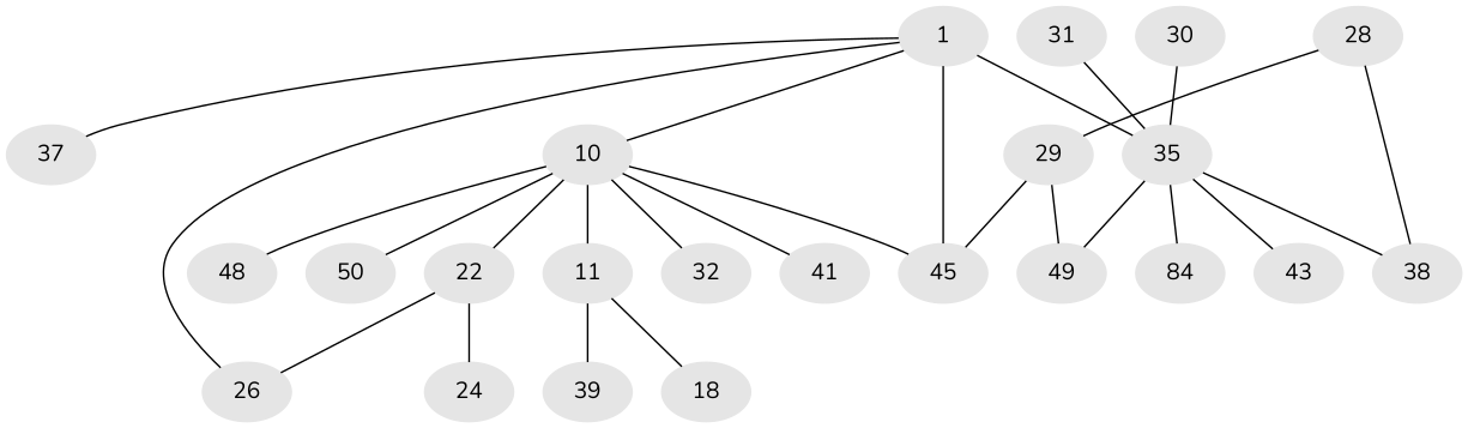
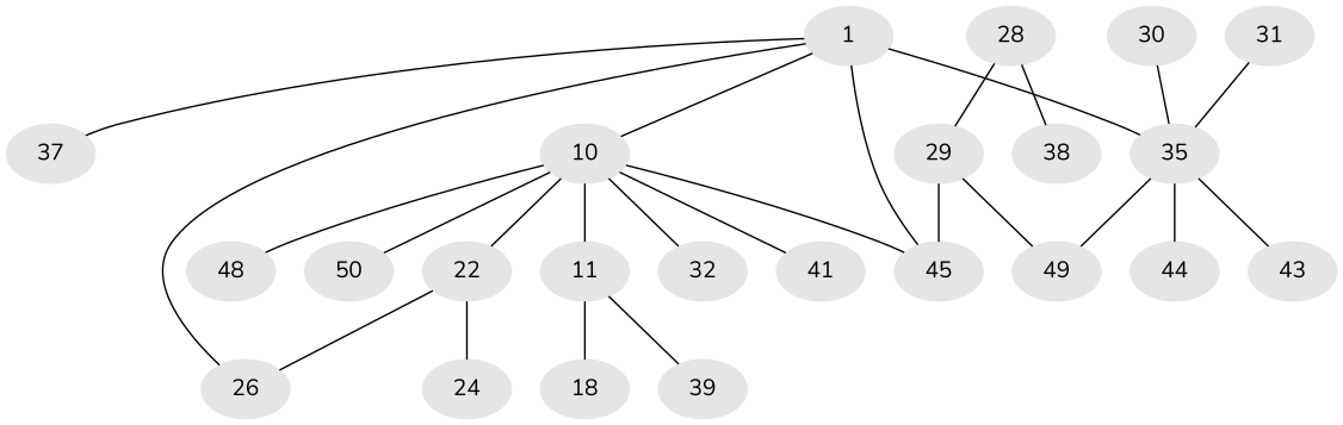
  graph {
    fontname=Nunito
    node [color=gray90 fontname=Nunito style=filled]
    edge [fontname=Nunito]
    10 [super="+2"]
    11 [super="+9"]
    22 [super="+19"]
    32
    41
    45 [super="+16"]
    48
    50 [super="+40"]
    1
    26
    35 [super="+7+14+17+25"]
    37 [super="+36"]
    29 [super="+6"]
    49 [super="+33+46"]
    38
    43 [super="+13"]
-   44 [label=84]
+   44
    18
    39 [super="+21"]
    24
    28
    30
    31
    10 -- 11 [weight=2]
    10 -- 22 [weight=2]
    10 -- 32
    10 -- 41
    10 -- 45
    10 -- 48
    10 -- 50
    11 -- 18
    11 -- 39
    22 -- 26
    22 -- 24
    1 -- 10 [weight=2]
    1 -- 45 [weight=2]
    1 -- 26
    1 -- 35 [weight=3]
    1 -- 37
    35 -- 49
-   35 -- 38
    35 -- 43
    35 -- 44
    29 -- 45
    29 -- 49
    28 -- 29
    28 -- 38
    30 -- 35
    31 -- 35
  }
